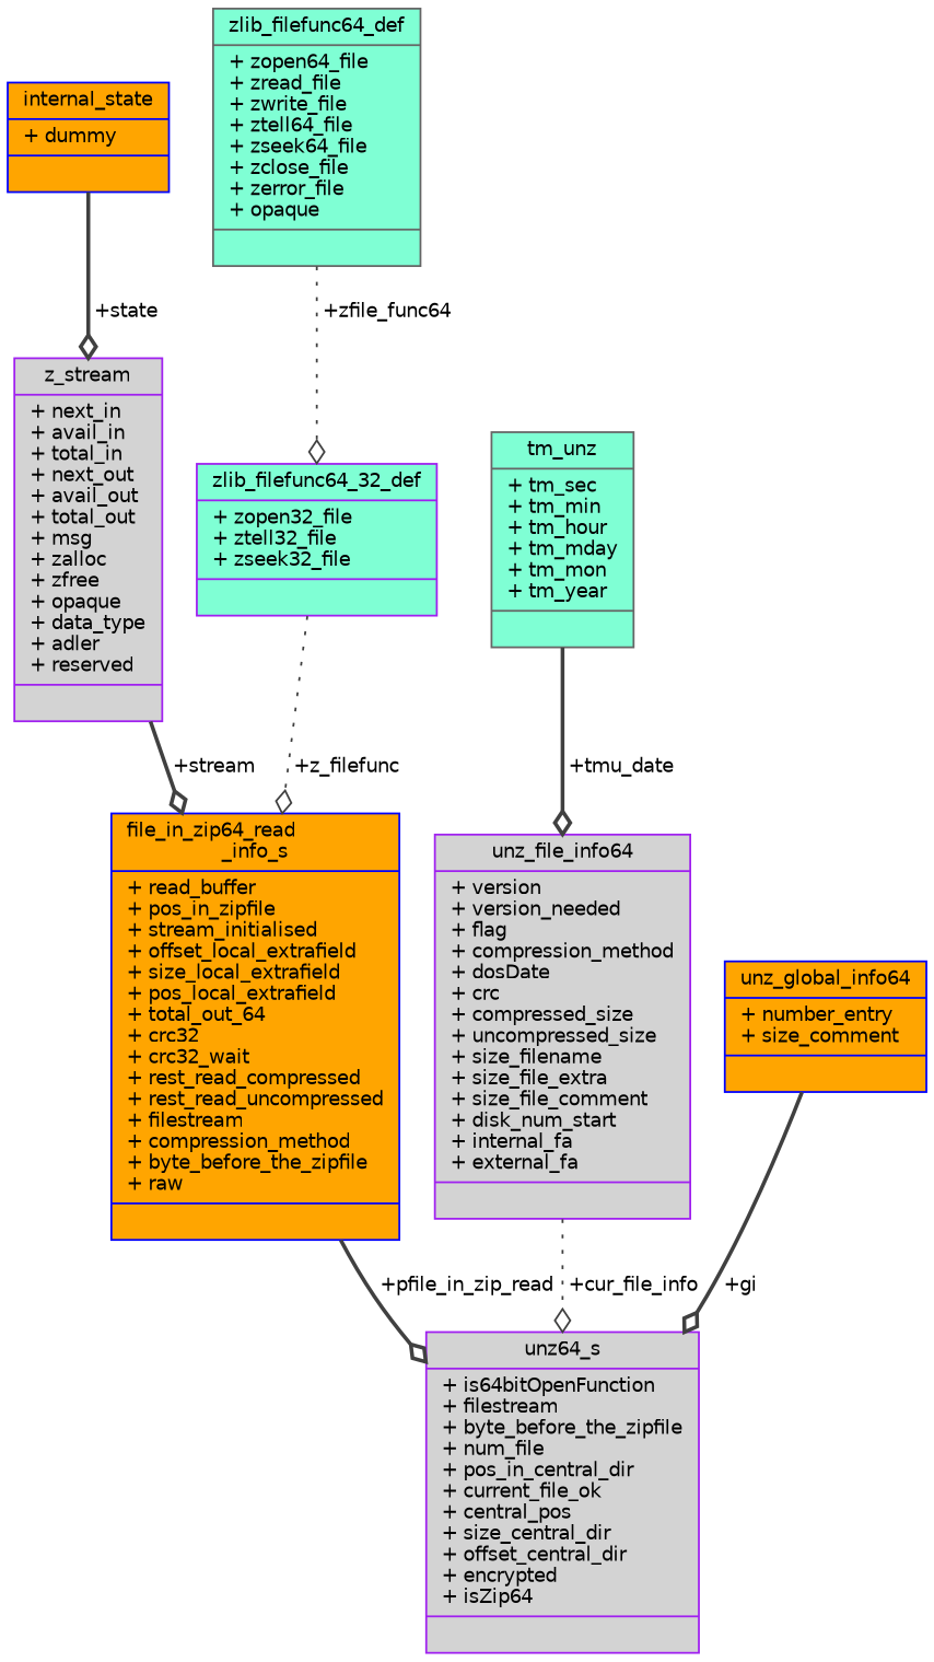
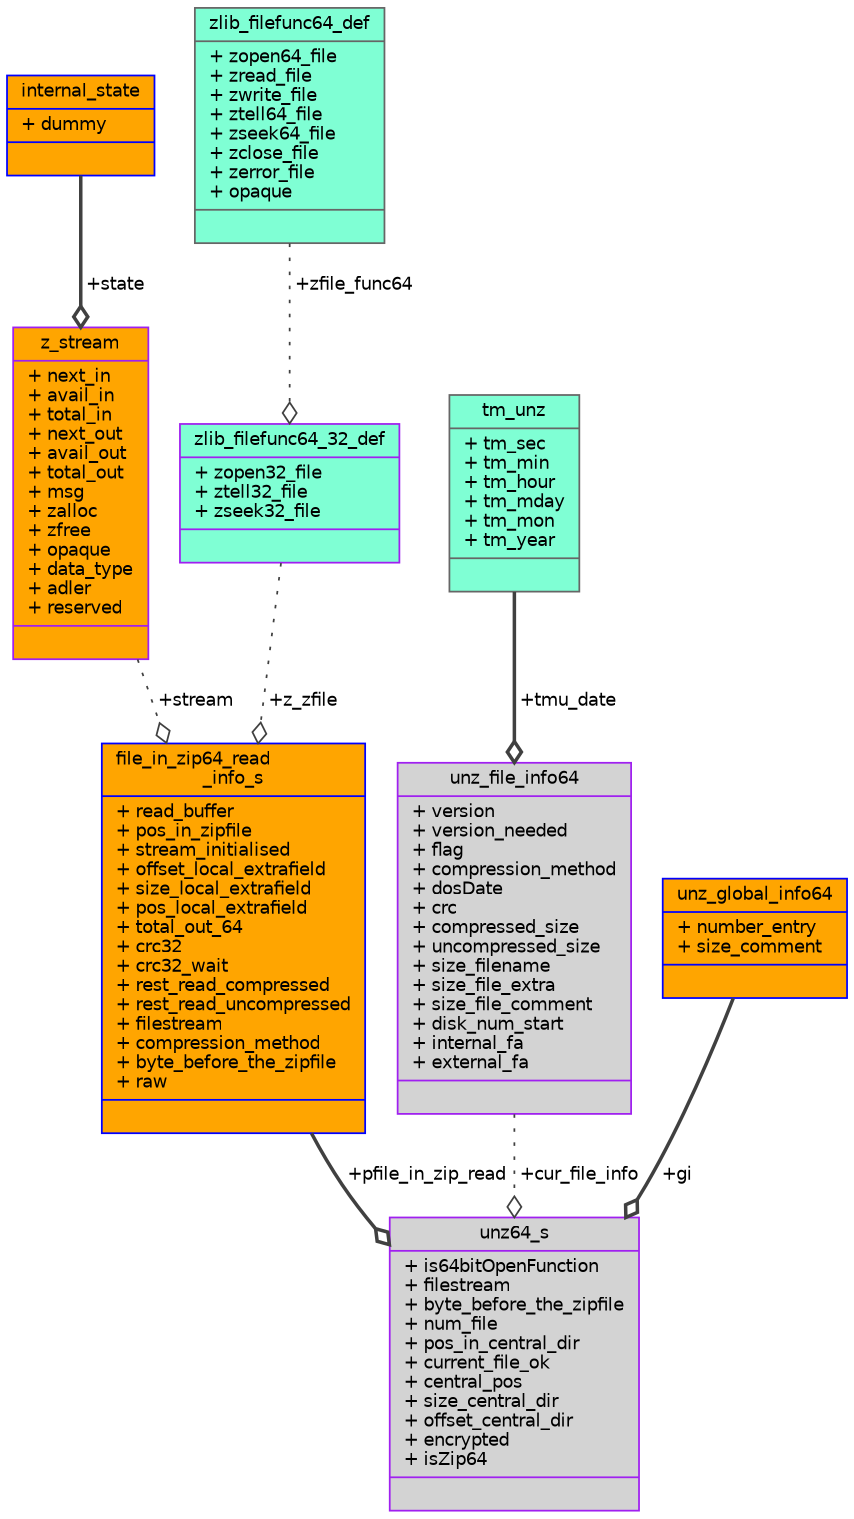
  digraph {
    node [color=purple fillcolor=lightgrey fontname=Helvetica fontsize=10 shape=record style=filled]
    edge [arrowhead=odiamond color=grey25 fontname=Helvetica fontsize=10 labelfontname=Helvetica labelfontsize=10 style=bold]
    n1 [fontcolor=black height=0.2 label="{unz64_s\n|+ is64bitOpenFunction\l+ filestream\l+ byte_before_the_zipfile\l+ num_file\l+ pos_in_central_dir\l+ current_file_ok\l+ central_pos\l+ size_central_dir\l+ offset_central_dir\l+ encrypted\l+ isZip64\l|}" width=0.4]
    n2 [color=blue fillcolor=orange height=0.2 label="{file_in_zip64_read\l_info_s\n|+ read_buffer\l+ pos_in_zipfile\l+ stream_initialised\l+ offset_local_extrafield\l+ size_local_extrafield\l+ pos_local_extrafield\l+ total_out_64\l+ crc32\l+ crc32_wait\l+ rest_read_compressed\l+ rest_read_uncompressed\l+ filestream\l+ compression_method\l+ byte_before_the_zipfile\l+ raw\l|}" width=0.4]
-   n3 [height=0.2 label="{z_stream\n|+ next_in\l+ avail_in\l+ total_in\l+ next_out\l+ avail_out\l+ total_out\l+ msg\l+ zalloc\l+ zfree\l+ opaque\l+ data_type\l+ adler\l+ reserved\l|}" width=0.4]
+   n3 [fillcolor=orange height=0.2 label="{z_stream\n|+ next_in\l+ avail_in\l+ total_in\l+ next_out\l+ avail_out\l+ total_out\l+ msg\l+ zalloc\l+ zfree\l+ opaque\l+ data_type\l+ adler\l+ reserved\l|}" width=0.4]
    n4 [color=blue fillcolor=orange height=0.2 label="{internal_state\n|+ dummy\l|}" width=0.4]
    n5 [fillcolor=aquamarine height=0.2 label="{zlib_filefunc64_32_def\n|+ zopen32_file\l+ ztell32_file\l+ zseek32_file\l|}" width=0.4]
    n6 [color=gray40 fillcolor=aquamarine height=0.2 label="{zlib_filefunc64_def\n|+ zopen64_file\l+ zread_file\l+ zwrite_file\l+ ztell64_file\l+ zseek64_file\l+ zclose_file\l+ zerror_file\l+ opaque\l|}" width=0.4]
    n7 [height=0.2 label="{unz_file_info64\n|+ version\l+ version_needed\l+ flag\l+ compression_method\l+ dosDate\l+ crc\l+ compressed_size\l+ uncompressed_size\l+ size_filename\l+ size_file_extra\l+ size_file_comment\l+ disk_num_start\l+ internal_fa\l+ external_fa\l|}" width=0.4]
    n8 [color=gray40 fillcolor=aquamarine height=0.2 label="{tm_unz\n|+ tm_sec\l+ tm_min\l+ tm_hour\l+ tm_mday\l+ tm_mon\l+ tm_year\l|}" width=0.4]
    n9 [color=blue fillcolor=orange height=0.2 label="{unz_global_info64\n|+ number_entry\l+ size_comment\l|}" width=0.4]
    n2 -> n1 [label=" +pfile_in_zip_read"]
-   n3 -> n2 [label=" +stream"]
+   n3 -> n2 [label=" +stream" style=dotted]
    n4 -> n3 [label=" +state"]
-   n5 -> n2 [label=" +z_filefunc" style=dotted]
+   n5 -> n2 [label=" +z_zfile" style=dotted]
    n6 -> n5 [label=" +zfile_func64" style=dotted]
    n7 -> n1 [label=" +cur_file_info" style=dotted]
    n8 -> n7 [label=" +tmu_date"]
    n9 -> n1 [label=" +gi"]
  }
